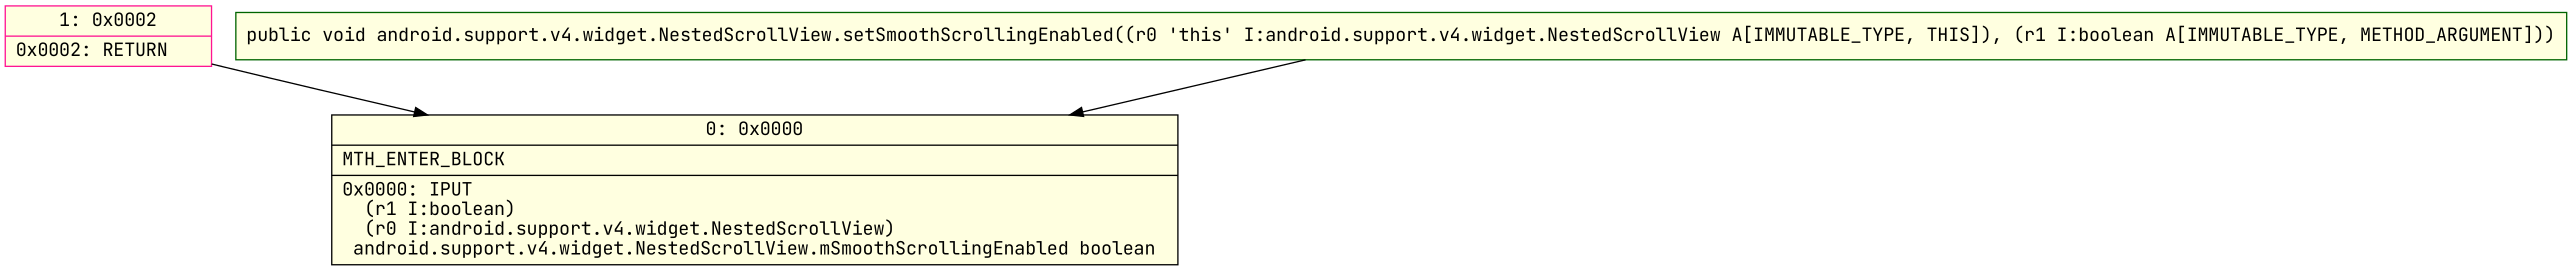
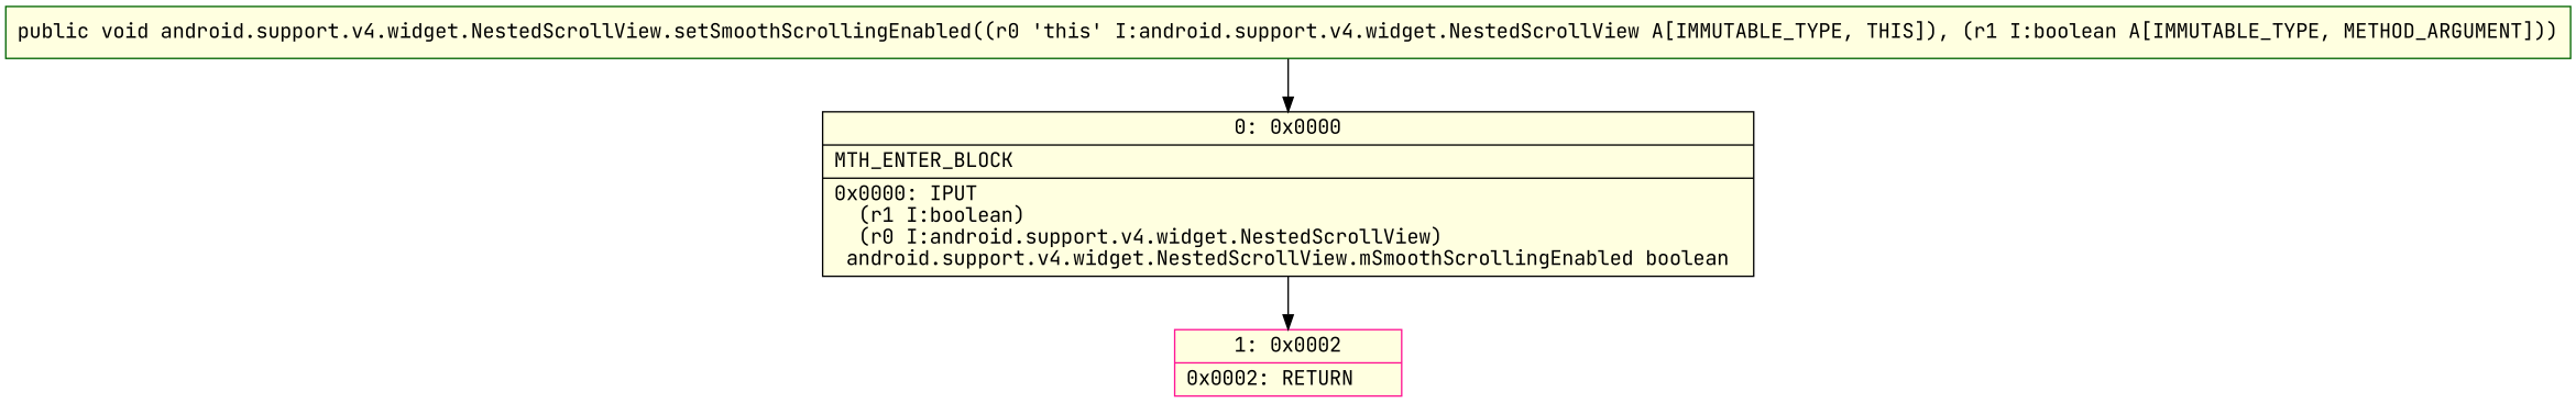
  digraph {
    fontname="JetBrains Mono"
    node [shape=record style=filled fillcolor=lightyellow fontname="JetBrains Mono"]
    edge [style=solid fontname="JetBrains Mono"]
    n1 [label="{0\:\ 0x0000|MTH_ENTER_BLOCK\l|0x0000: IPUT  \l  (r1 I:boolean)\l  (r0 I:android.support.v4.widget.NestedScrollView)\l android.support.v4.widget.NestedScrollView.mSmoothScrollingEnabled boolean \l}" color=black]
    n2 [label="{1\:\ 0x0002|0x0002: RETURN   \l}" color=deeppink]
    n3 [label="{public void android.support.v4.widget.NestedScrollView.setSmoothScrollingEnabled((r0 'this' I:android.support.v4.widget.NestedScrollView A[IMMUTABLE_TYPE, THIS]), (r1 I:boolean A[IMMUTABLE_TYPE, METHOD_ARGUMENT])) }" color=darkgreen]
-   n2 -> n1
+   n1 -> n2
    n3 -> n1
  }
